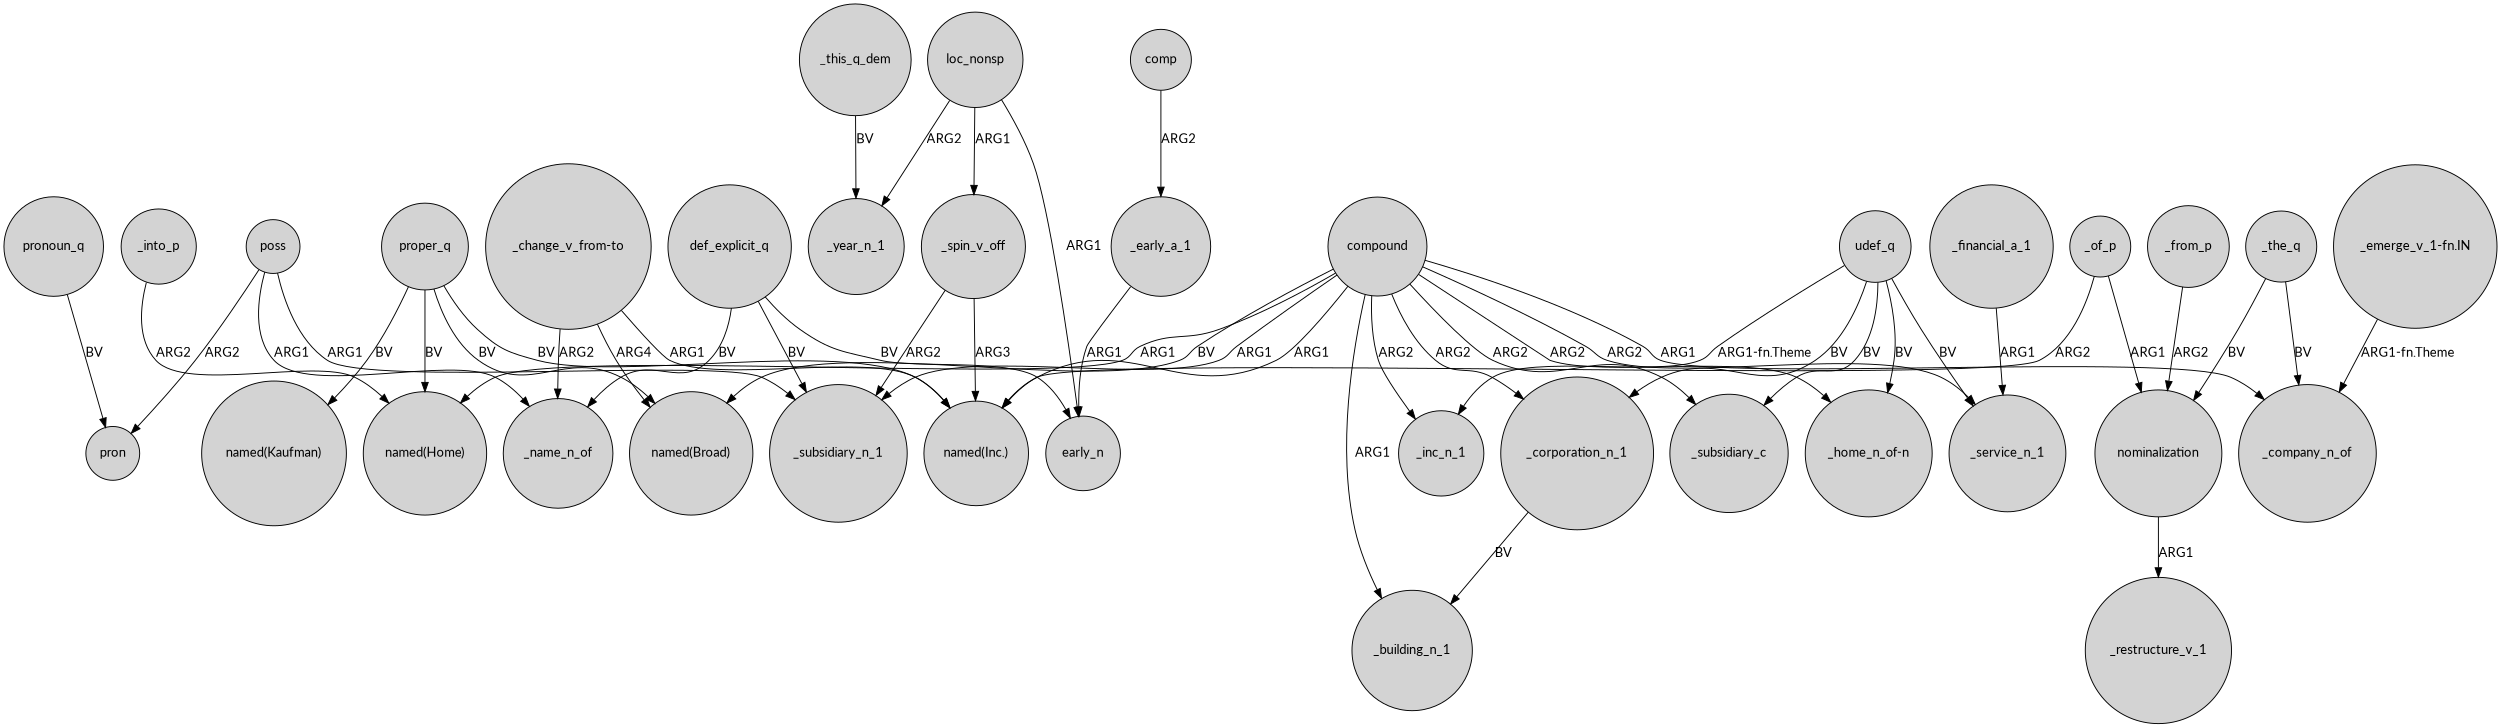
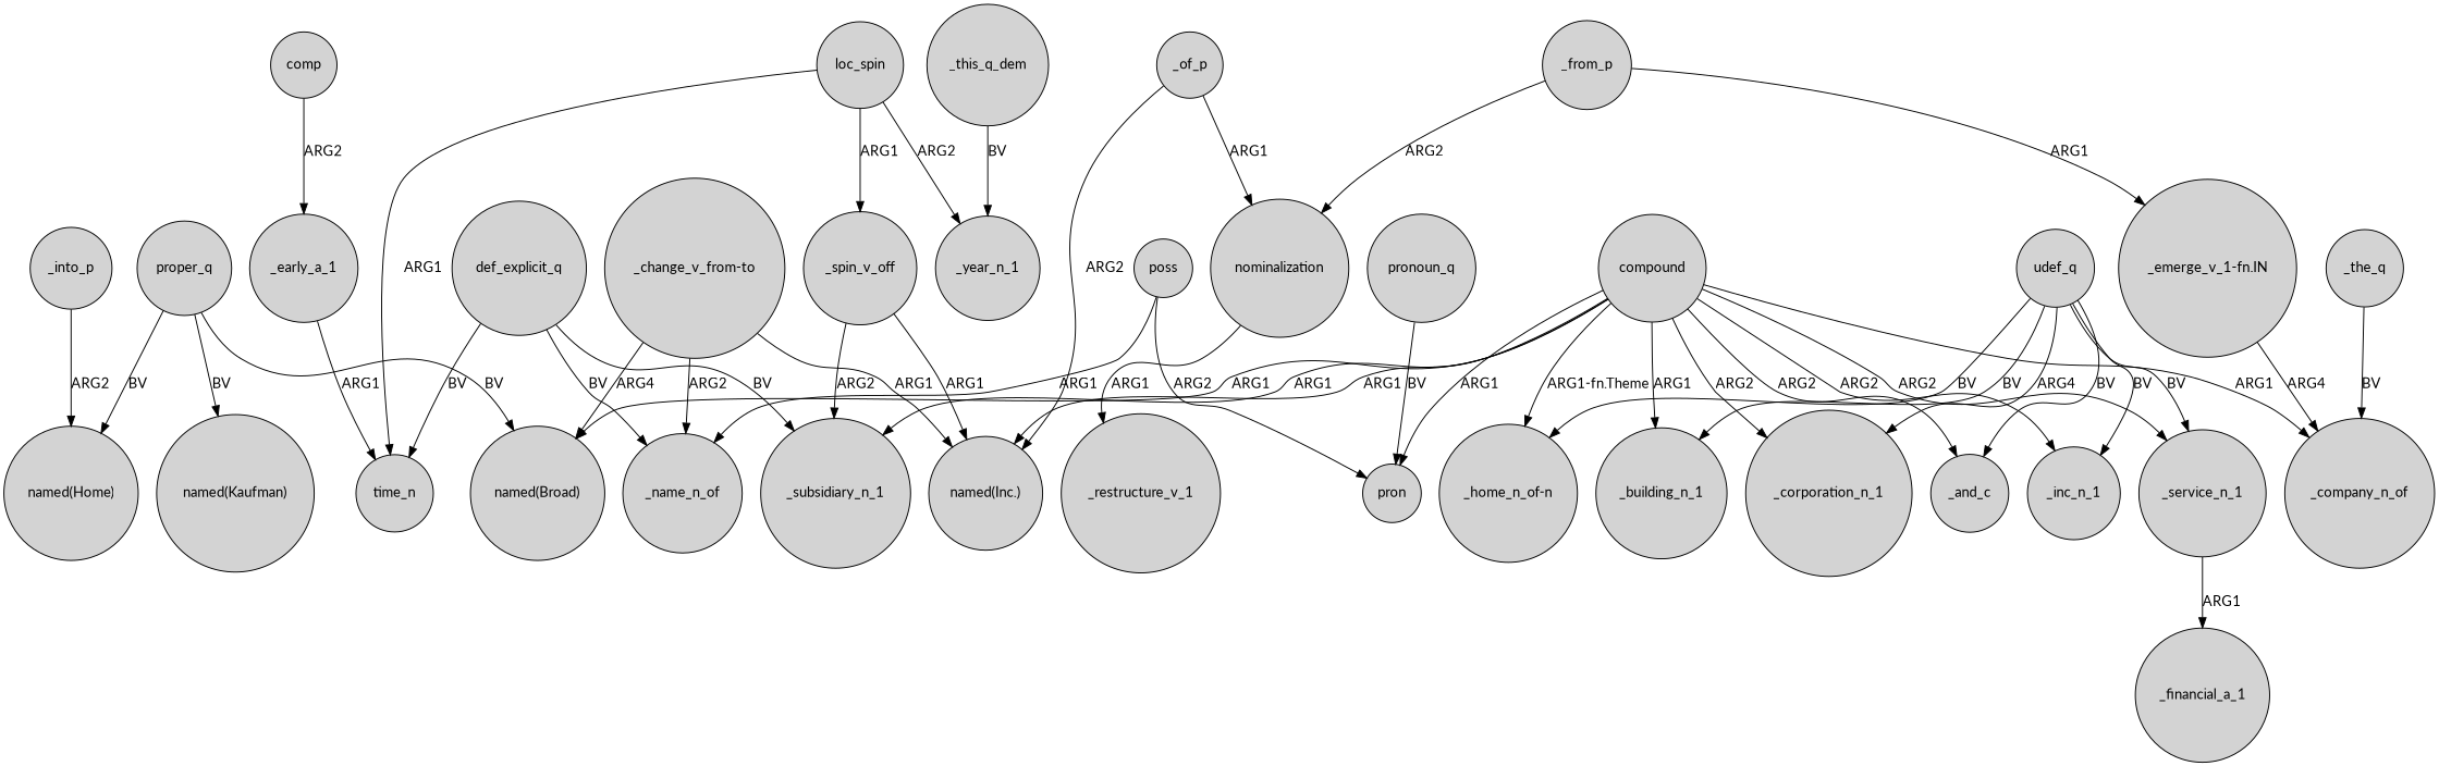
  digraph {
    fontname=Lato
    node [fontname=Lato shape=circle style=filled]
    edge [fontname=Lato]
    compound
    "named(Broad)"
    "named(Inc.)"
    _inc_n_1
    _service_n_1
    _subsidiary_n_1
    _building_n_1
    "named(Home)"
    _corporation_n_1
    "_home_n_of-n"
    _company_n_of
-   _and_c [label=_subsidiary_c]
+   _and_c
    proper_q
    "named(Kaufman)"
    udef_q
    poss
    pron
    _name_n_of
    def_explicit_q
-   time_n [label=early_n]
-   loc_nonsp
+   time_n
+   loc_nonsp [label=loc_spin]
    _spin_v_off
    _year_n_1
    _financial_a_1
    "_change_v_from-to"
    _of_p
    nominalization
    _restructure_v_1
    _from_p
    "_emerge_v_1-fn.IN"
    _the_q
    pronoun_q
    _into_p
    _early_a_1
    comp
    _this_q_dem
-   compound -> "named(Broad)" [label=BV]
+   compound -> "named(Broad)" [label=ARG1]
    compound -> "named(Inc.)" [label=ARG1]
    compound -> _inc_n_1 [label=ARG2]
    compound -> _service_n_1 [label=ARG2]
    compound -> _subsidiary_n_1 [label=ARG1]
    compound -> _building_n_1 [label=ARG1]
-   compound -> "named(Home)" [label=ARG1]
+   compound -> pron [label=ARG1]
    compound -> _corporation_n_1 [label=ARG2]
-   compound -> "_home_n_of-n" [label=ARG2]
+   compound -> "_home_n_of-n" [label="ARG1-fn.Theme"]
    compound -> _company_n_of [label=ARG1]
    compound -> _and_c [label=ARG2]
    proper_q -> "named(Broad)" [label=BV]
-   proper_q -> "named(Inc.)" [label=BV]
    proper_q -> "named(Home)" [label=BV]
    proper_q -> "named(Kaufman)" [label=BV]
-   udef_q -> _inc_n_1 [label="ARG1-fn.Theme"]
+   udef_q -> _inc_n_1 [label=BV]
    udef_q -> _service_n_1 [label=BV]
-   _corporation_n_1 -> _building_n_1 [label=BV]
-   udef_q -> _corporation_n_1 [label=BV]
+   udef_q -> _building_n_1 [label=BV]
+   udef_q -> _corporation_n_1 [label=ARG4]
    udef_q -> "_home_n_of-n" [label=BV]
    udef_q -> _and_c [label=BV]
-   poss -> _subsidiary_n_1 [label=ARG1]
    poss -> pron [label=ARG2]
    poss -> _name_n_of [label=ARG1]
    def_explicit_q -> _subsidiary_n_1 [label=BV]
    def_explicit_q -> _name_n_of [label=BV]
    def_explicit_q -> time_n [label=BV]
    loc_nonsp -> time_n [label=ARG1]
    loc_nonsp -> _spin_v_off [label=ARG1]
    loc_nonsp -> _year_n_1 [label=ARG2]
-   _spin_v_off -> "named(Inc.)" [label=ARG3]
+   _spin_v_off -> "named(Inc.)" [label=ARG1]
    _spin_v_off -> _subsidiary_n_1 [label=ARG2]
-   _financial_a_1 -> _service_n_1 [label=ARG1]
+   _service_n_1 -> _financial_a_1 [label=ARG1]
    "_change_v_from-to" -> "named(Broad)" [label=ARG4]
    "_change_v_from-to" -> "named(Inc.)" [label=ARG1]
    "_change_v_from-to" -> _name_n_of [label=ARG2]
    _of_p -> "named(Inc.)" [label=ARG2]
    _of_p -> nominalization [label=ARG1]
    nominalization -> _restructure_v_1 [label=ARG1]
    _from_p -> nominalization [label=ARG2]
-   "_emerge_v_1-fn.IN" -> _company_n_of [label="ARG1-fn.Theme"]
+   _from_p -> "_emerge_v_1-fn.IN" [label=ARG1]
+   "_emerge_v_1-fn.IN" -> _company_n_of [label=ARG4]
    _the_q -> _company_n_of [label=BV]
-   _the_q -> nominalization [label=BV]
    pronoun_q -> pron [label=BV]
    _into_p -> "named(Home)" [label=ARG2]
    _early_a_1 -> time_n [label=ARG1]
    comp -> _early_a_1 [label=ARG2]
    _this_q_dem -> _year_n_1 [label=BV]
  }
